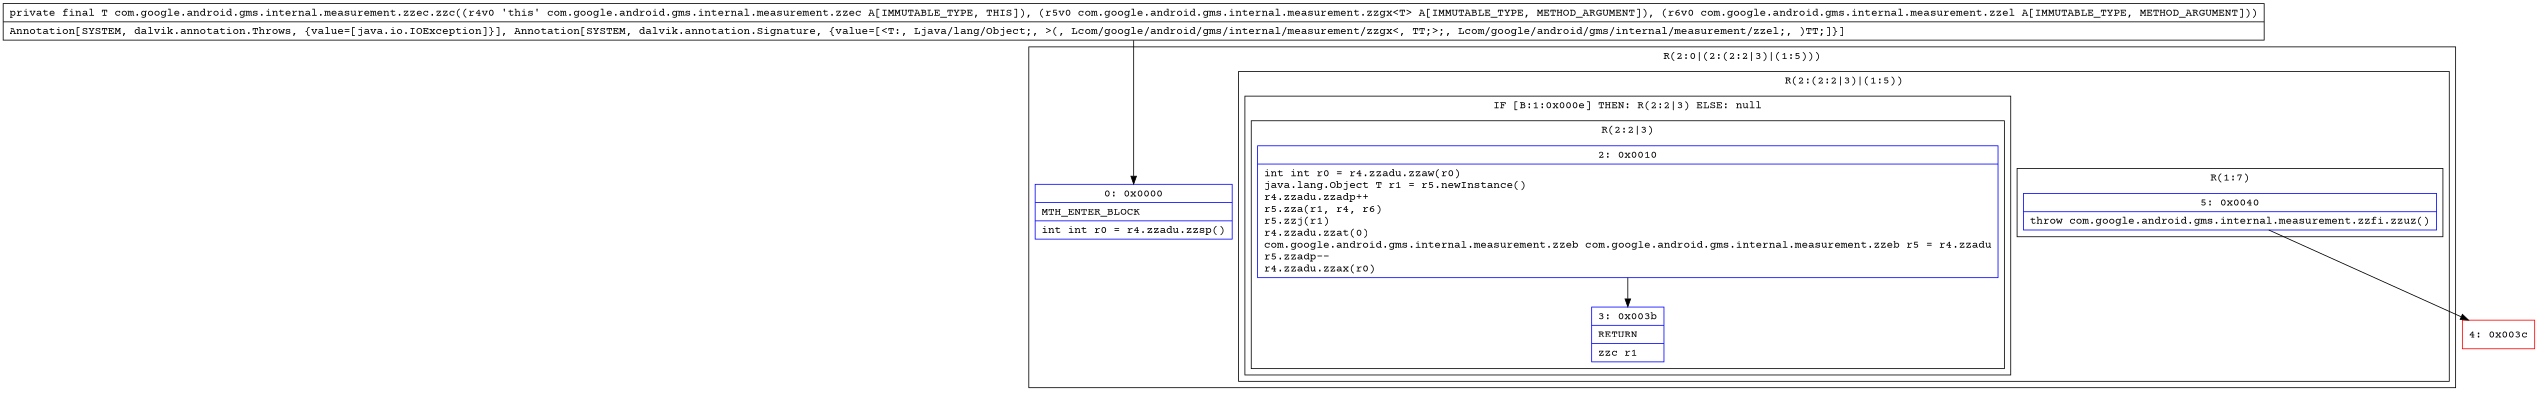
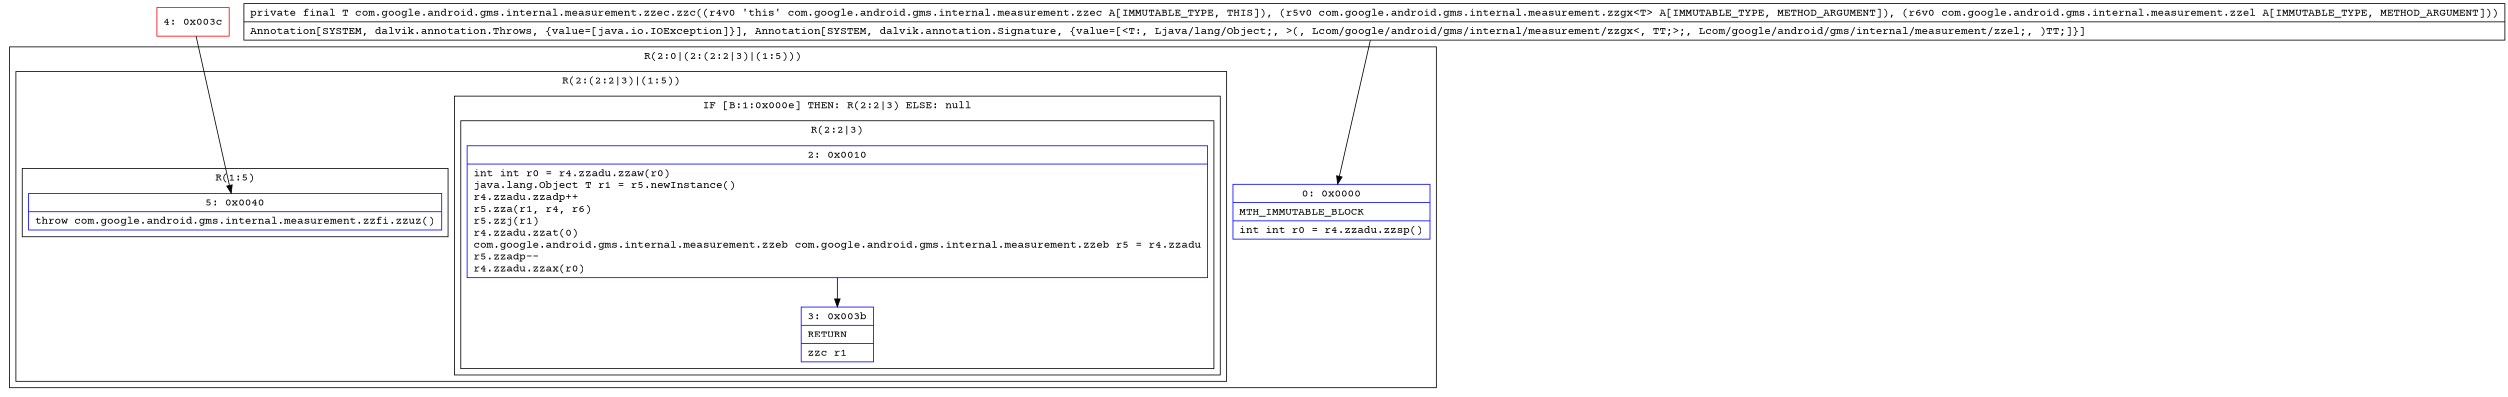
  digraph {
    fontname="Courier Prime"
    node [color=blue fontname="Courier Prime" shape=record]
    edge [fontname="Courier Prime"]
    n1 [label="{2\:\ 0x0010|int int r0 = r4.zzadu.zzaw(r0)\ljava.lang.Object T r1 = r5.newInstance()\lr4.zzadu.zzadp++\lr5.zza(r1, r4, r6)\lr5.zzj(r1)\lr4.zzadu.zzat(0)\lcom.google.android.gms.internal.measurement.zzeb com.google.android.gms.internal.measurement.zzeb r5 = r4.zzadu\lr5.zzadp\-\-\lr4.zzadu.zzax(r0)\l}"]
    n2 [label="{3\:\ 0x003b|RETURN\l|zzc r1\l}"]
    n3 [label="{5\:\ 0x0040|throw com.google.android.gms.internal.measurement.zzfi.zzuz()\l}"]
-   n4 [label="{0\:\ 0x0000|MTH_ENTER_BLOCK\l|int int r0 = r4.zzadu.zzsp()\l}"]
+   n4 [label="{0\:\ 0x0000|MTH_IMMUTABLE_BLOCK\l|int int r0 = r4.zzadu.zzsp()\l}"]
    n5 [color=red label="{4\:\ 0x003c}"]
    n6 [label="{private final T com.google.android.gms.internal.measurement.zzec.zzc((r4v0 'this' com.google.android.gms.internal.measurement.zzec A[IMMUTABLE_TYPE, THIS]), (r5v0 com.google.android.gms.internal.measurement.zzgx\<T\> A[IMMUTABLE_TYPE, METHOD_ARGUMENT]), (r6v0 com.google.android.gms.internal.measurement.zzel A[IMMUTABLE_TYPE, METHOD_ARGUMENT]))  | Annotation[SYSTEM, dalvik.annotation.Throws, \{value=[java.io.IOException]\}], Annotation[SYSTEM, dalvik.annotation.Signature, \{value=[\<T:, Ljava\/lang\/Object;, \>(, Lcom\/google\/android\/gms\/internal\/measurement\/zzgx\<, TT;\>;, Lcom\/google\/android\/gms\/internal\/measurement\/zzel;, )TT;]\}]\l}" color=""]
    subgraph cluster_1 {
      label="R(2:0|(2:(2:2|3)|(1:5)))"
      n4
      subgraph cluster_2 {
        label="R(2:(2:2|3)|(1:5))"
        subgraph cluster_3 {
          label="IF [B:1:0x000e] THEN: R(2:2|3) ELSE: null"
          subgraph cluster_4 {
            label="R(2:2|3)"
            n1
            n2
          }
        }
        subgraph cluster_5 {
-         label="R(1:7)"
+         label="R(1:5)"
          n3
        }
      }
    }
    n1 -> n2
-   n3 -> n5
+   n5 -> n3
    n6 -> n4
  }
